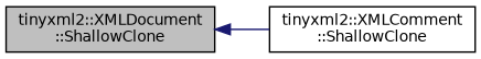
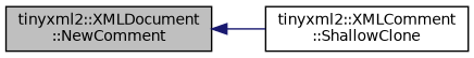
  digraph {
    rankdir=LR
    fontname="DejaVu Sans"
    node [color=black fontname="DejaVu Sans" fontsize=10 shape=record style=filled]
-   n1 [fillcolor=grey75 fontcolor=black height=0.2 label="tinyxml2::XMLDocument\l::ShallowClone" width=0.4]
+   n1 [fillcolor=grey75 fontcolor=black height=0.2 label="tinyxml2::XMLDocument\l::NewComment" width=0.4]
    n2 [fillcolor=white height=0.2 label="tinyxml2::XMLComment\l::ShallowClone" width=0.4]
    n1 -> n2 [color=midnightblue dir=back fontname="DejaVu Sans" fontsize=10 labelfontname=Helvetica labelfontsize=10 style=solid]
  }
